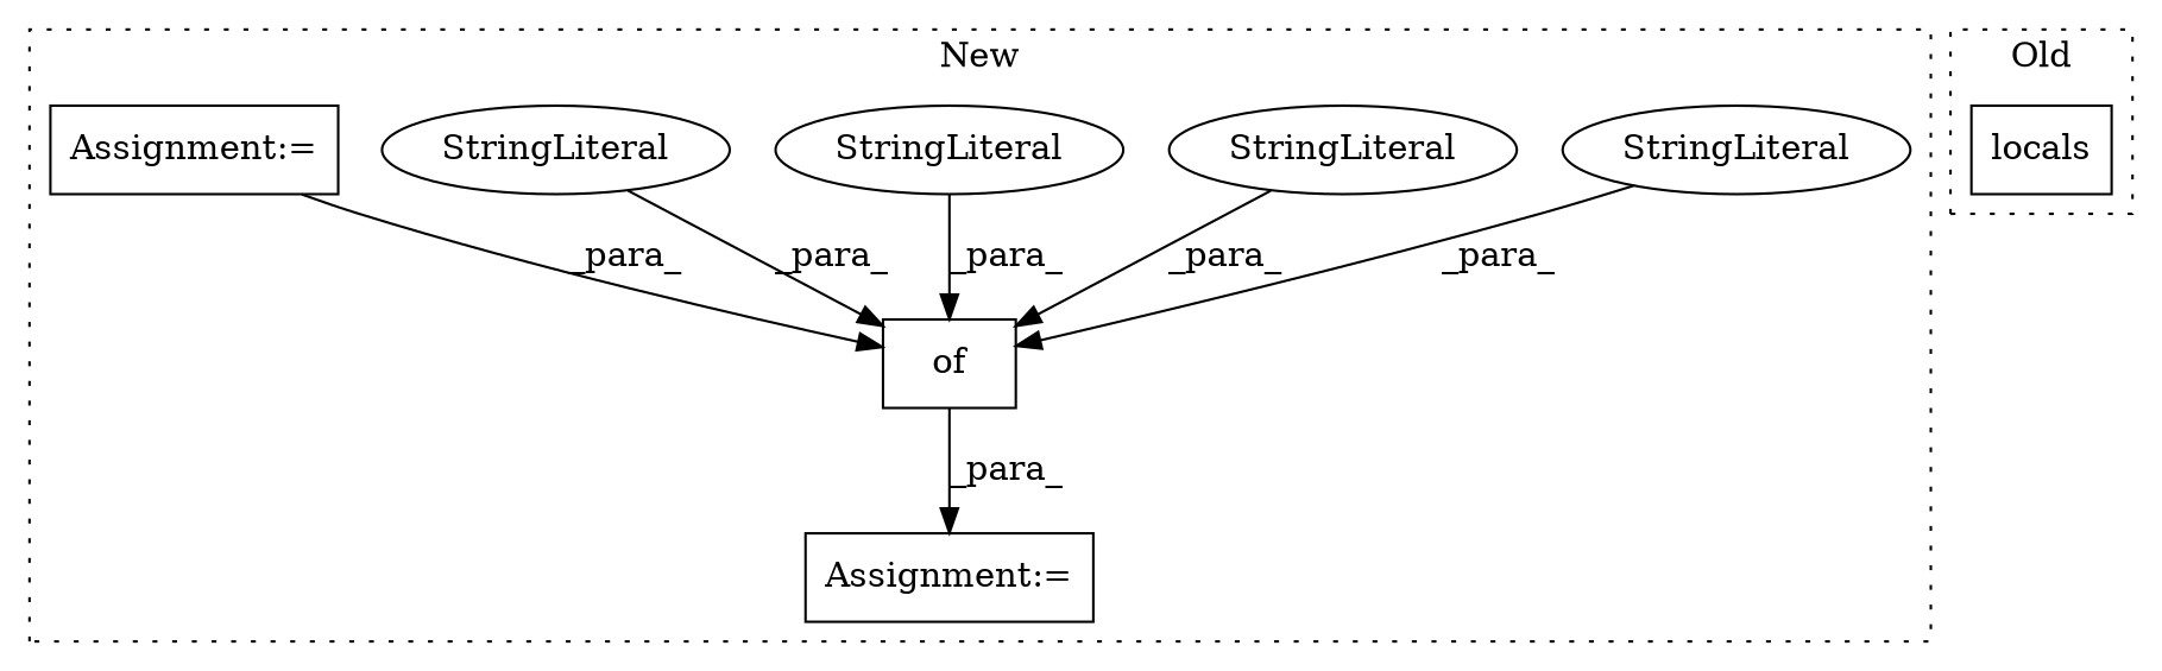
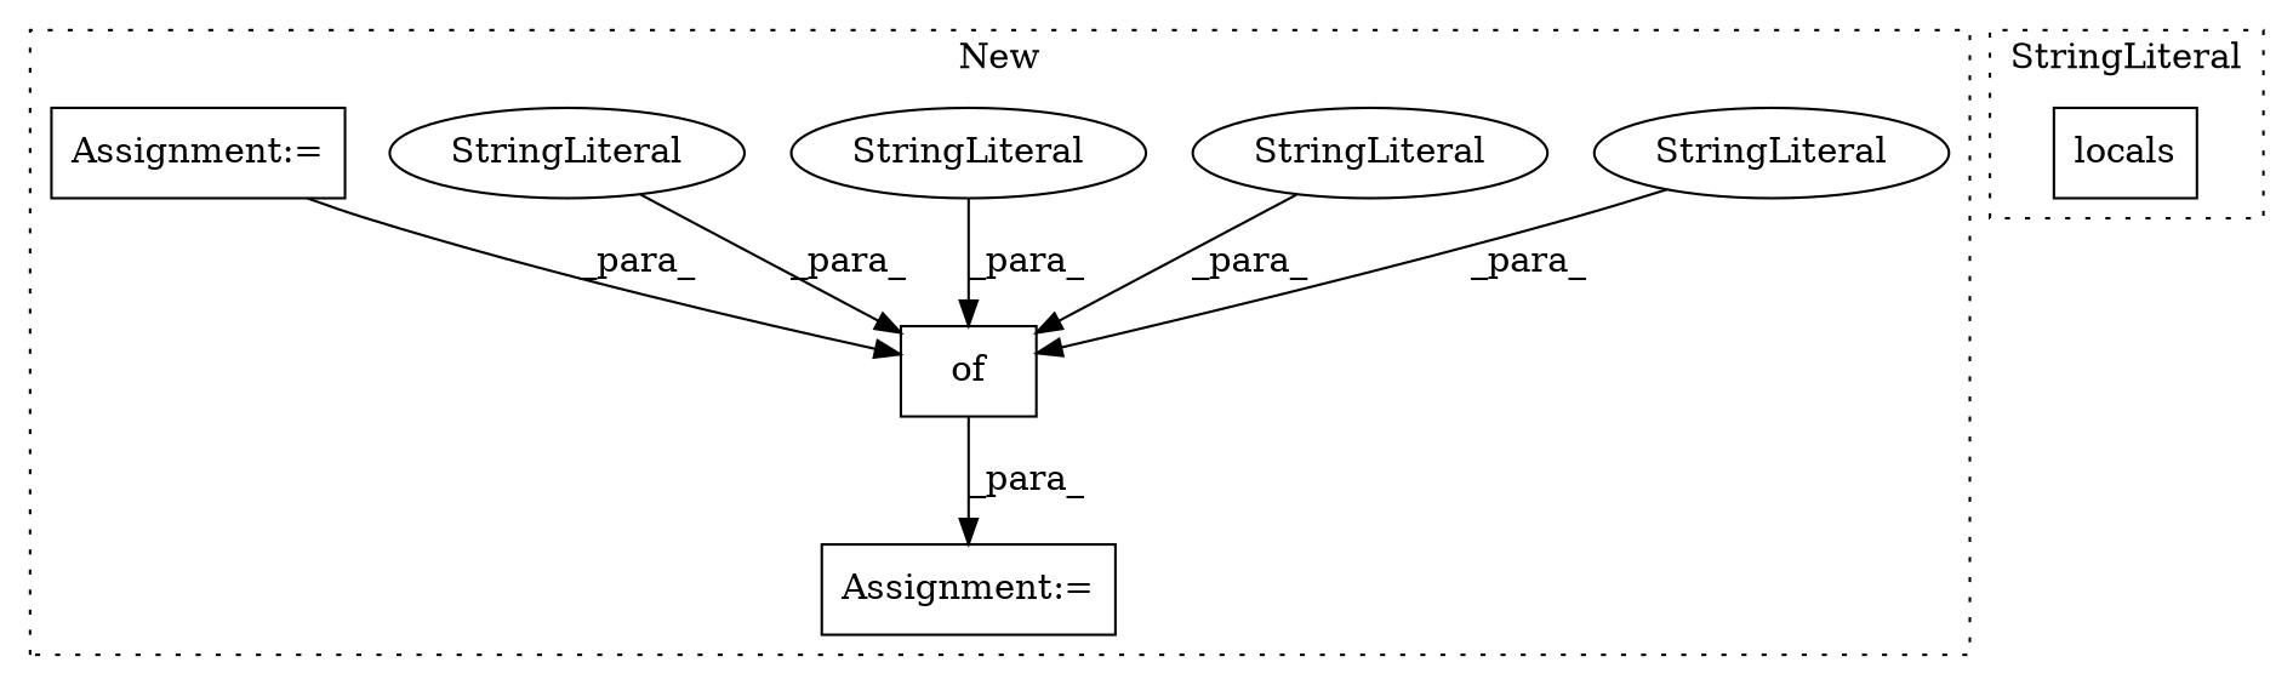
  digraph {
    node [a=45 l=11 shape=box]
    n1 [a=32 l="3,1" label=of s="4210,4568"]
    n2 [label=StringLiteral s=4385 shape=ellipse]
    n3 [a=7 l=1 label="Assignment:=" s=4205]
    n4 [label=StringLiteral s=4507 shape=ellipse]
    n5 [l=17 label=StringLiteral s=4287 shape=ellipse]
    n6 [l=19 label=StringLiteral s=4321 shape=ellipse]
    n7 [a=7 l=1 label="Assignment:=" s=2461]
    n8 [a=32 l=8 label=locals s=4055]
    subgraph cluster_1 {
      label=New
      style=dotted
      n1
      n2
      n3
      n4
      n5
      n6
      n7
    }
    subgraph cluster_2 {
-     label=Old
+     label=StringLiteral
      style=dotted
      n8
    }
    n1 -> n3 [label=_para_]
    n2 -> n1 [label=_para_]
    n4 -> n1 [label=_para_]
    n5 -> n1 [label=_para_]
    n6 -> n1 [label=_para_]
    n7 -> n1 [label=_para_]
  }
